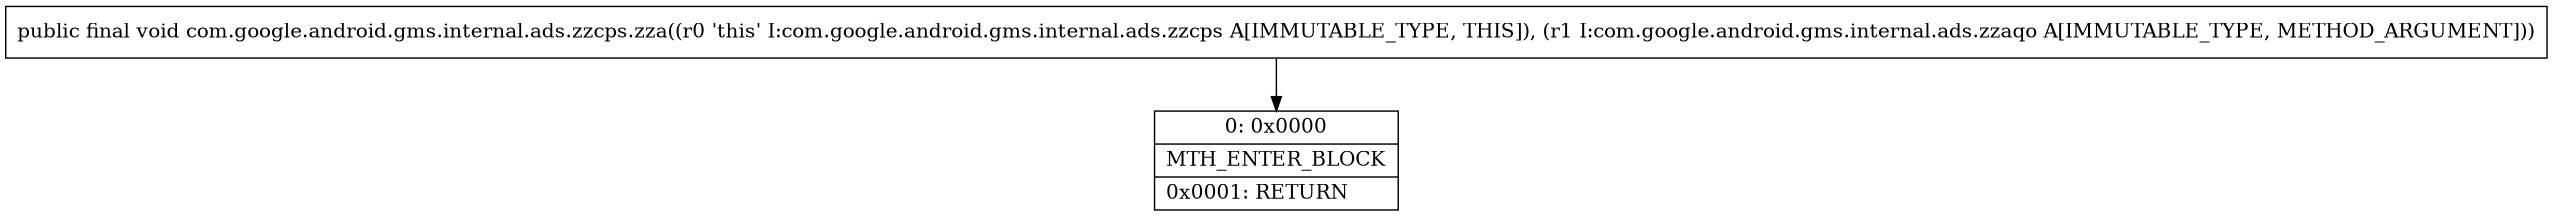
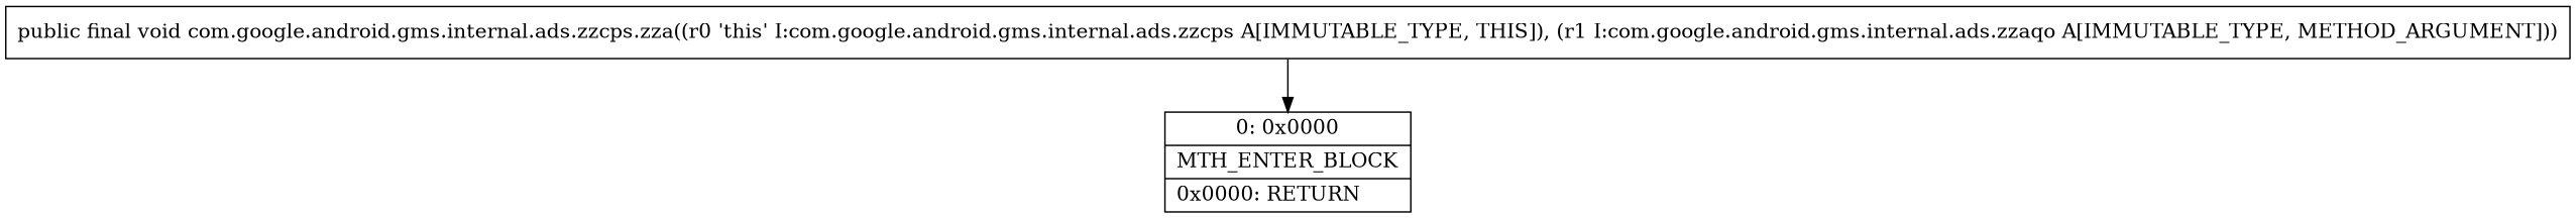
  digraph {
    node [shape=record]
-   n1 [label="{0\:\ 0x0000|MTH_ENTER_BLOCK\l|0x0001: RETURN   \l}"]
+   n1 [label="{0\:\ 0x0000|MTH_ENTER_BLOCK\l|0x0000: RETURN   \l}"]
    n2 [label="{public final void com.google.android.gms.internal.ads.zzcps.zza((r0 'this' I:com.google.android.gms.internal.ads.zzcps A[IMMUTABLE_TYPE, THIS]), (r1 I:com.google.android.gms.internal.ads.zzaqo A[IMMUTABLE_TYPE, METHOD_ARGUMENT])) }"]
    n2 -> n1
  }
